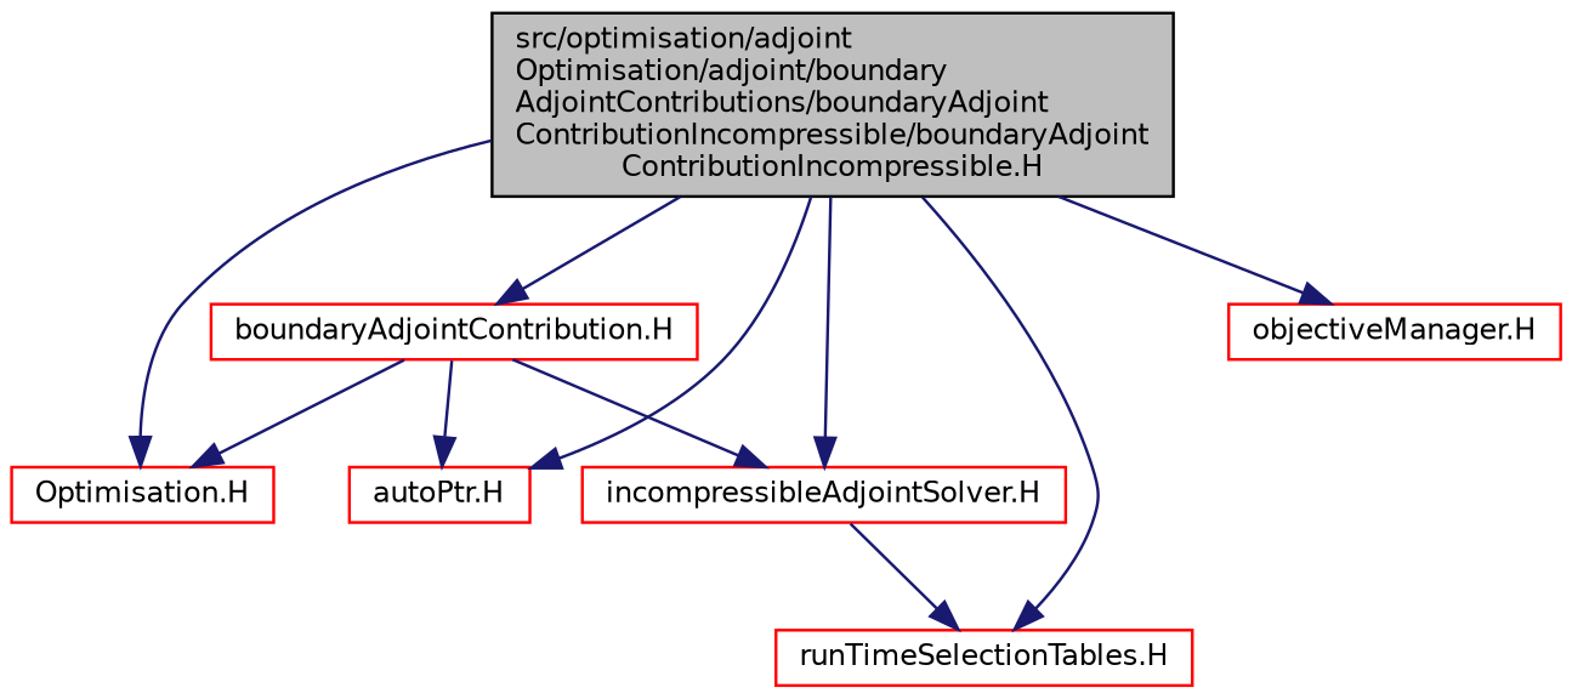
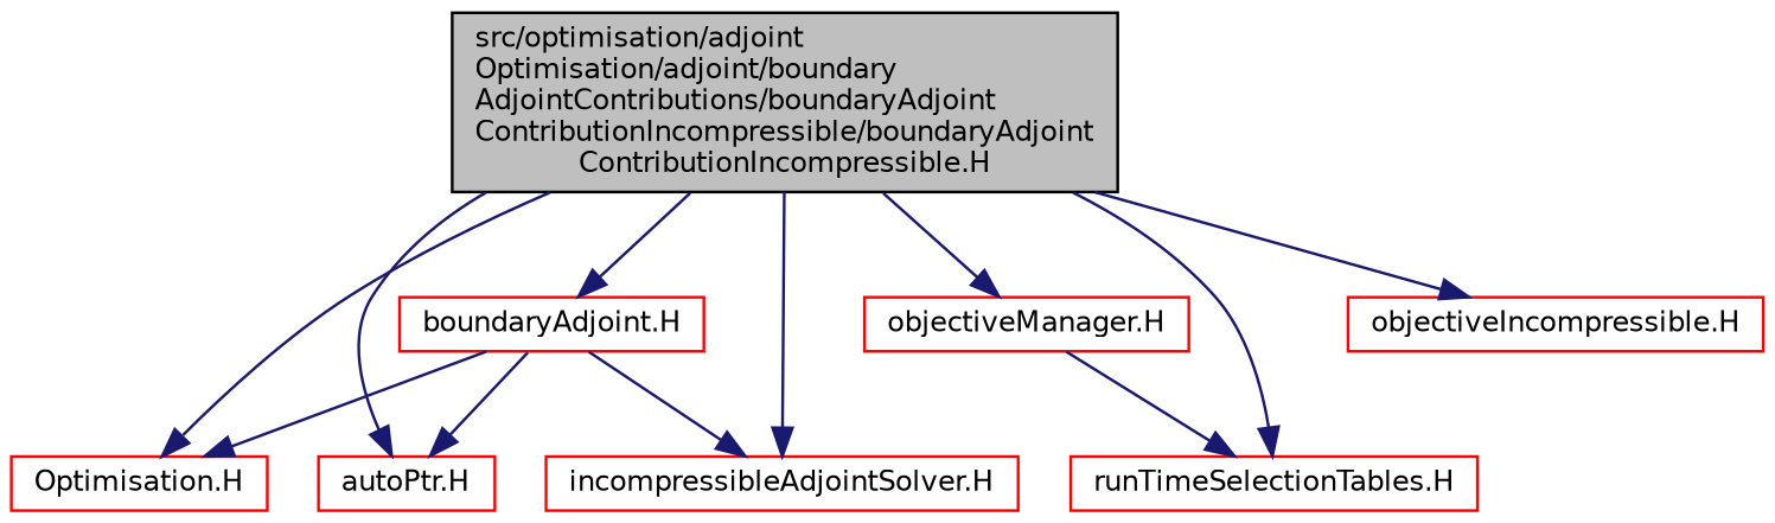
  digraph {
    node [color=red fontname=Helvetica fontsize=10 shape=record]
    edge [color=midnightblue fontname=Helvetica fontsize=10 labelfontname=Helvetica labelfontsize=10 style=solid]
    n1 [color=black fillcolor=grey75 fontcolor=black height=0.2 label="src/optimisation/adjoint\lOptimisation/adjoint/boundary\lAdjointContributions/boundaryAdjoint\lContributionIncompressible/boundaryAdjoint\lContributionIncompressible.H" style=filled width=0.4]
-   n2 [height=0.2 label="boundaryAdjointContribution.H" width=0.4]
+   n2 [height=0.2 label="boundaryAdjoint.H" width=0.4]
    n3 [height=0.2 label="Optimisation.H" width=0.4]
    n4 [height=0.2 label="autoPtr.H" width=0.4]
    n5 [height=0.2 label="runTimeSelectionTables.H" width=0.4]
    n6 [height=0.2 label="objectiveManager.H" width=0.4]
+   n7 [height=0.2 label="objectiveIncompressible.H" width=0.4]
    n8 [height=0.2 label="incompressibleAdjointSolver.H" width=0.4]
    n1 -> n2
    n1 -> n3
    n1 -> n4
    n1 -> n5
    n1 -> n6
+   n1 -> n7
    n1 -> n8
    n2 -> n3
    n2 -> n4
    n2 -> n8
-   n8 -> n5
+   n6 -> n5
  }
